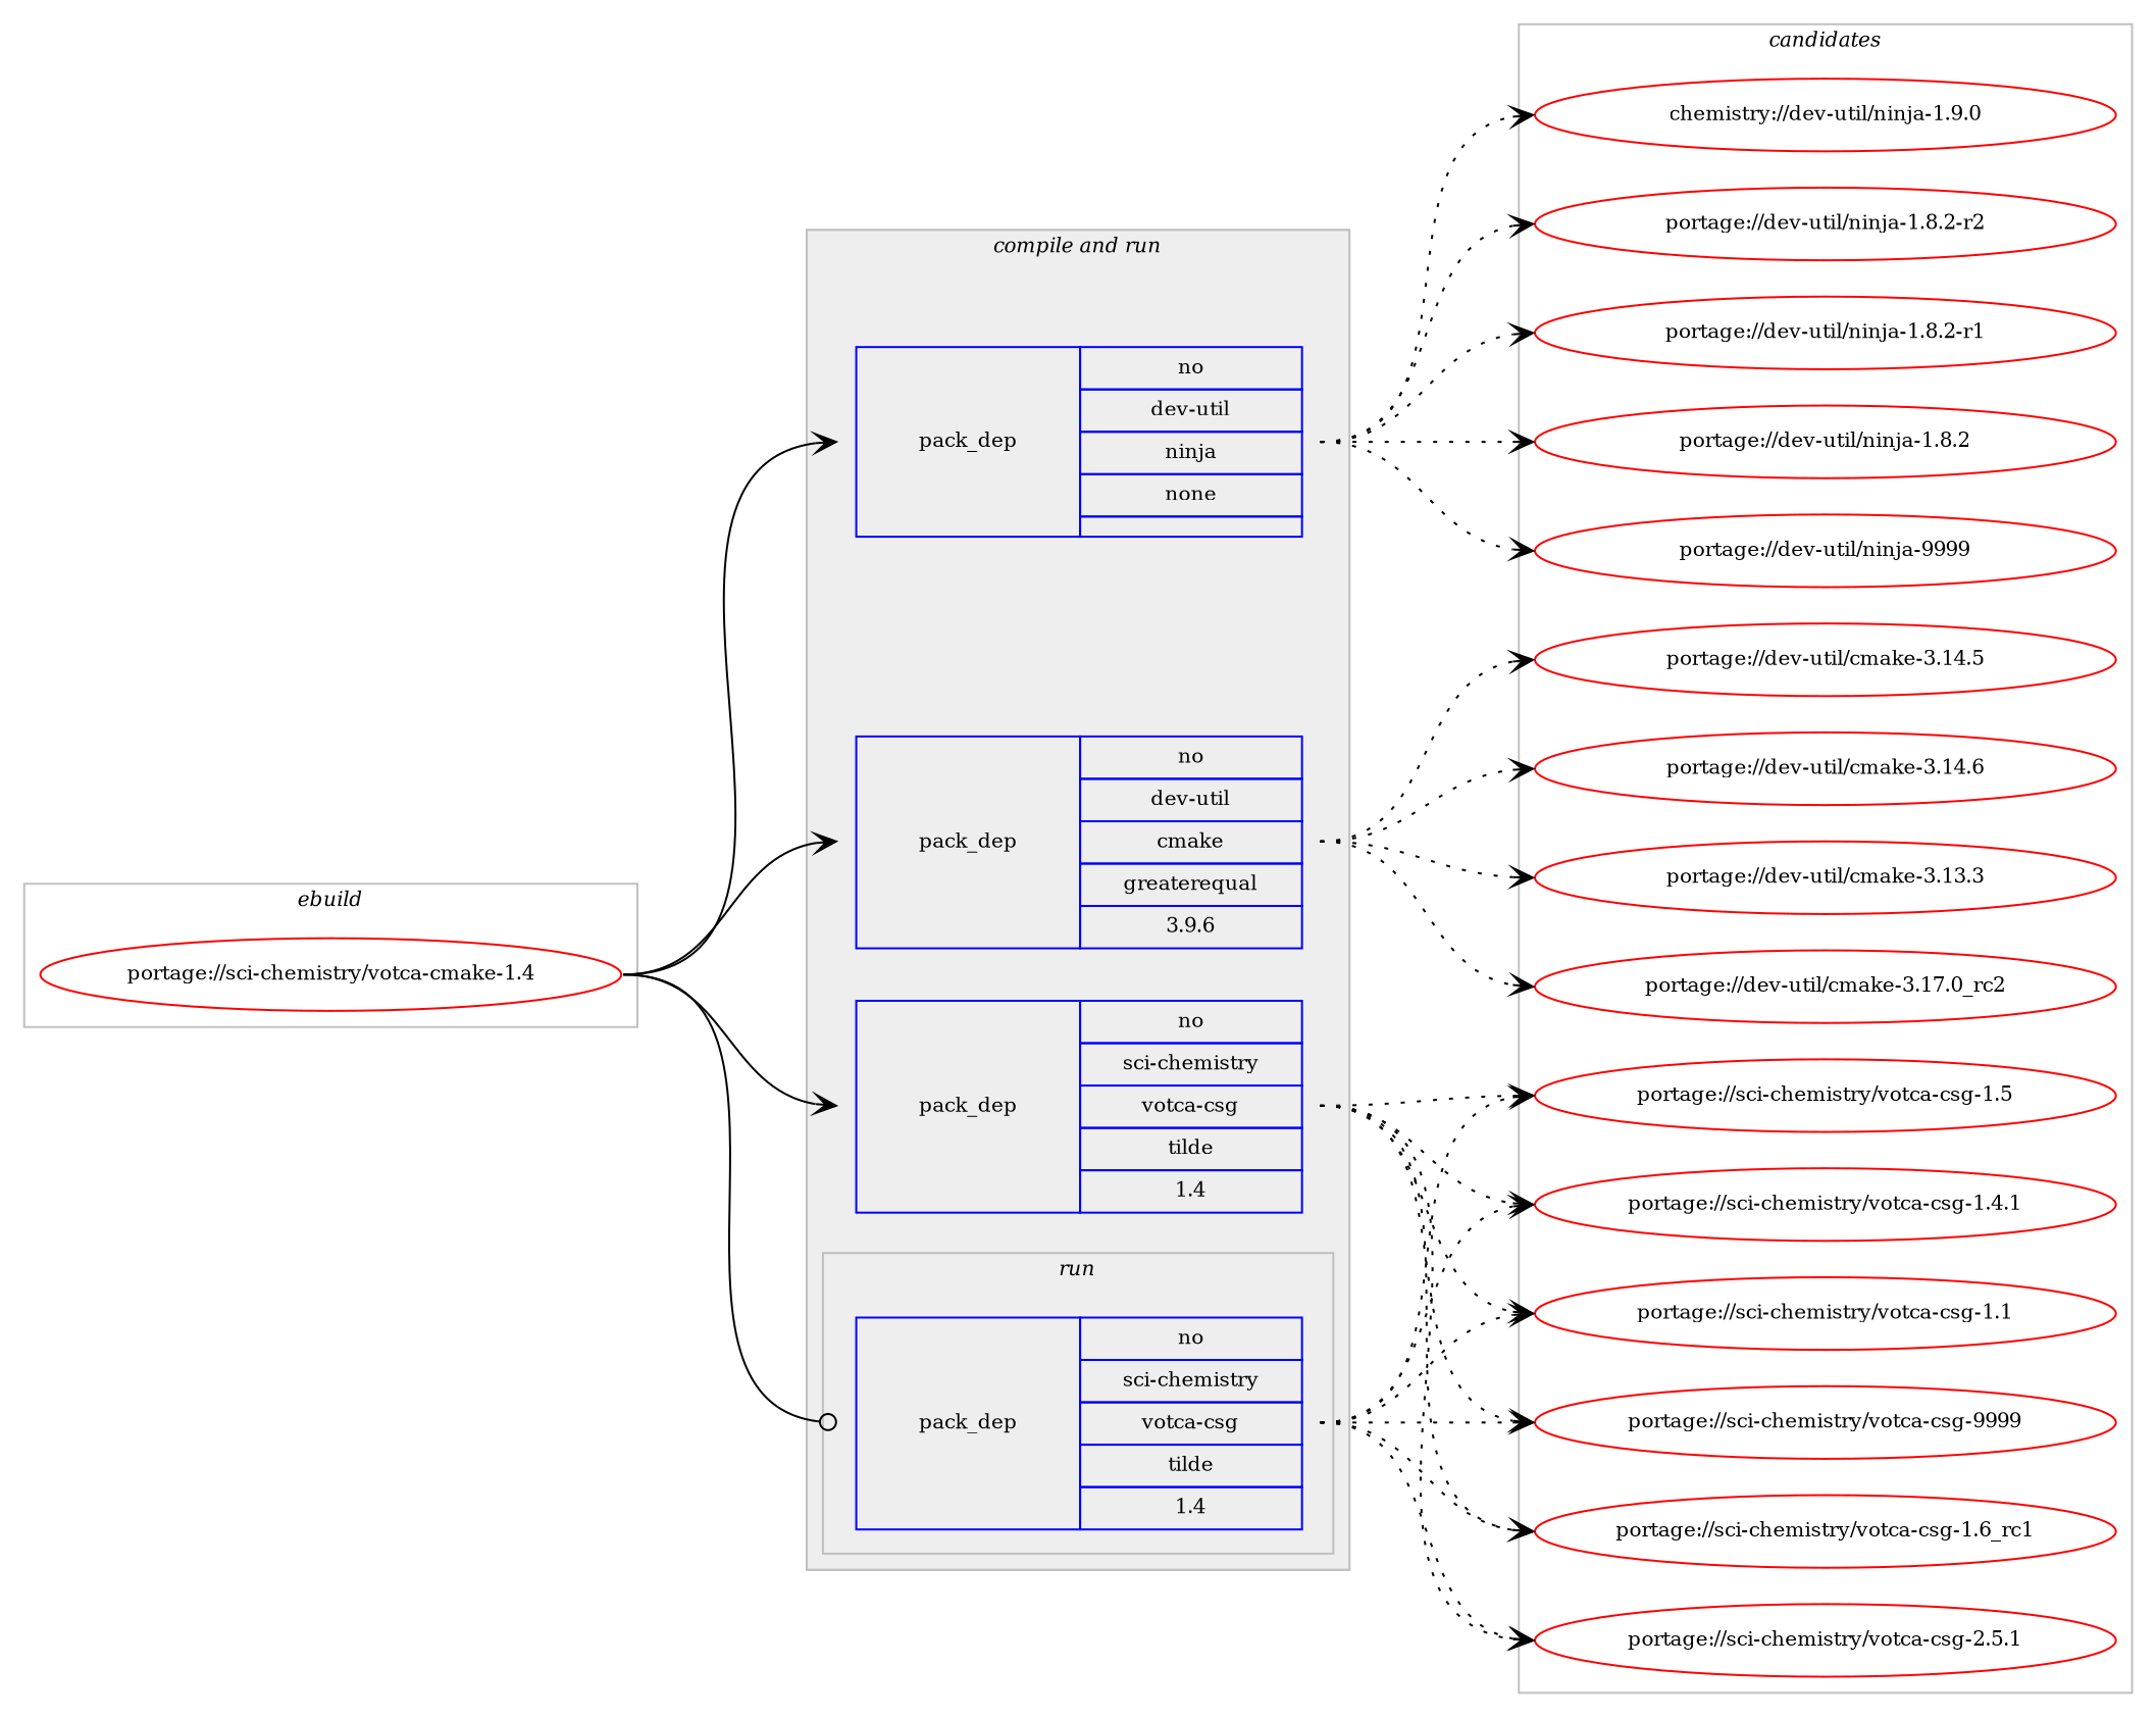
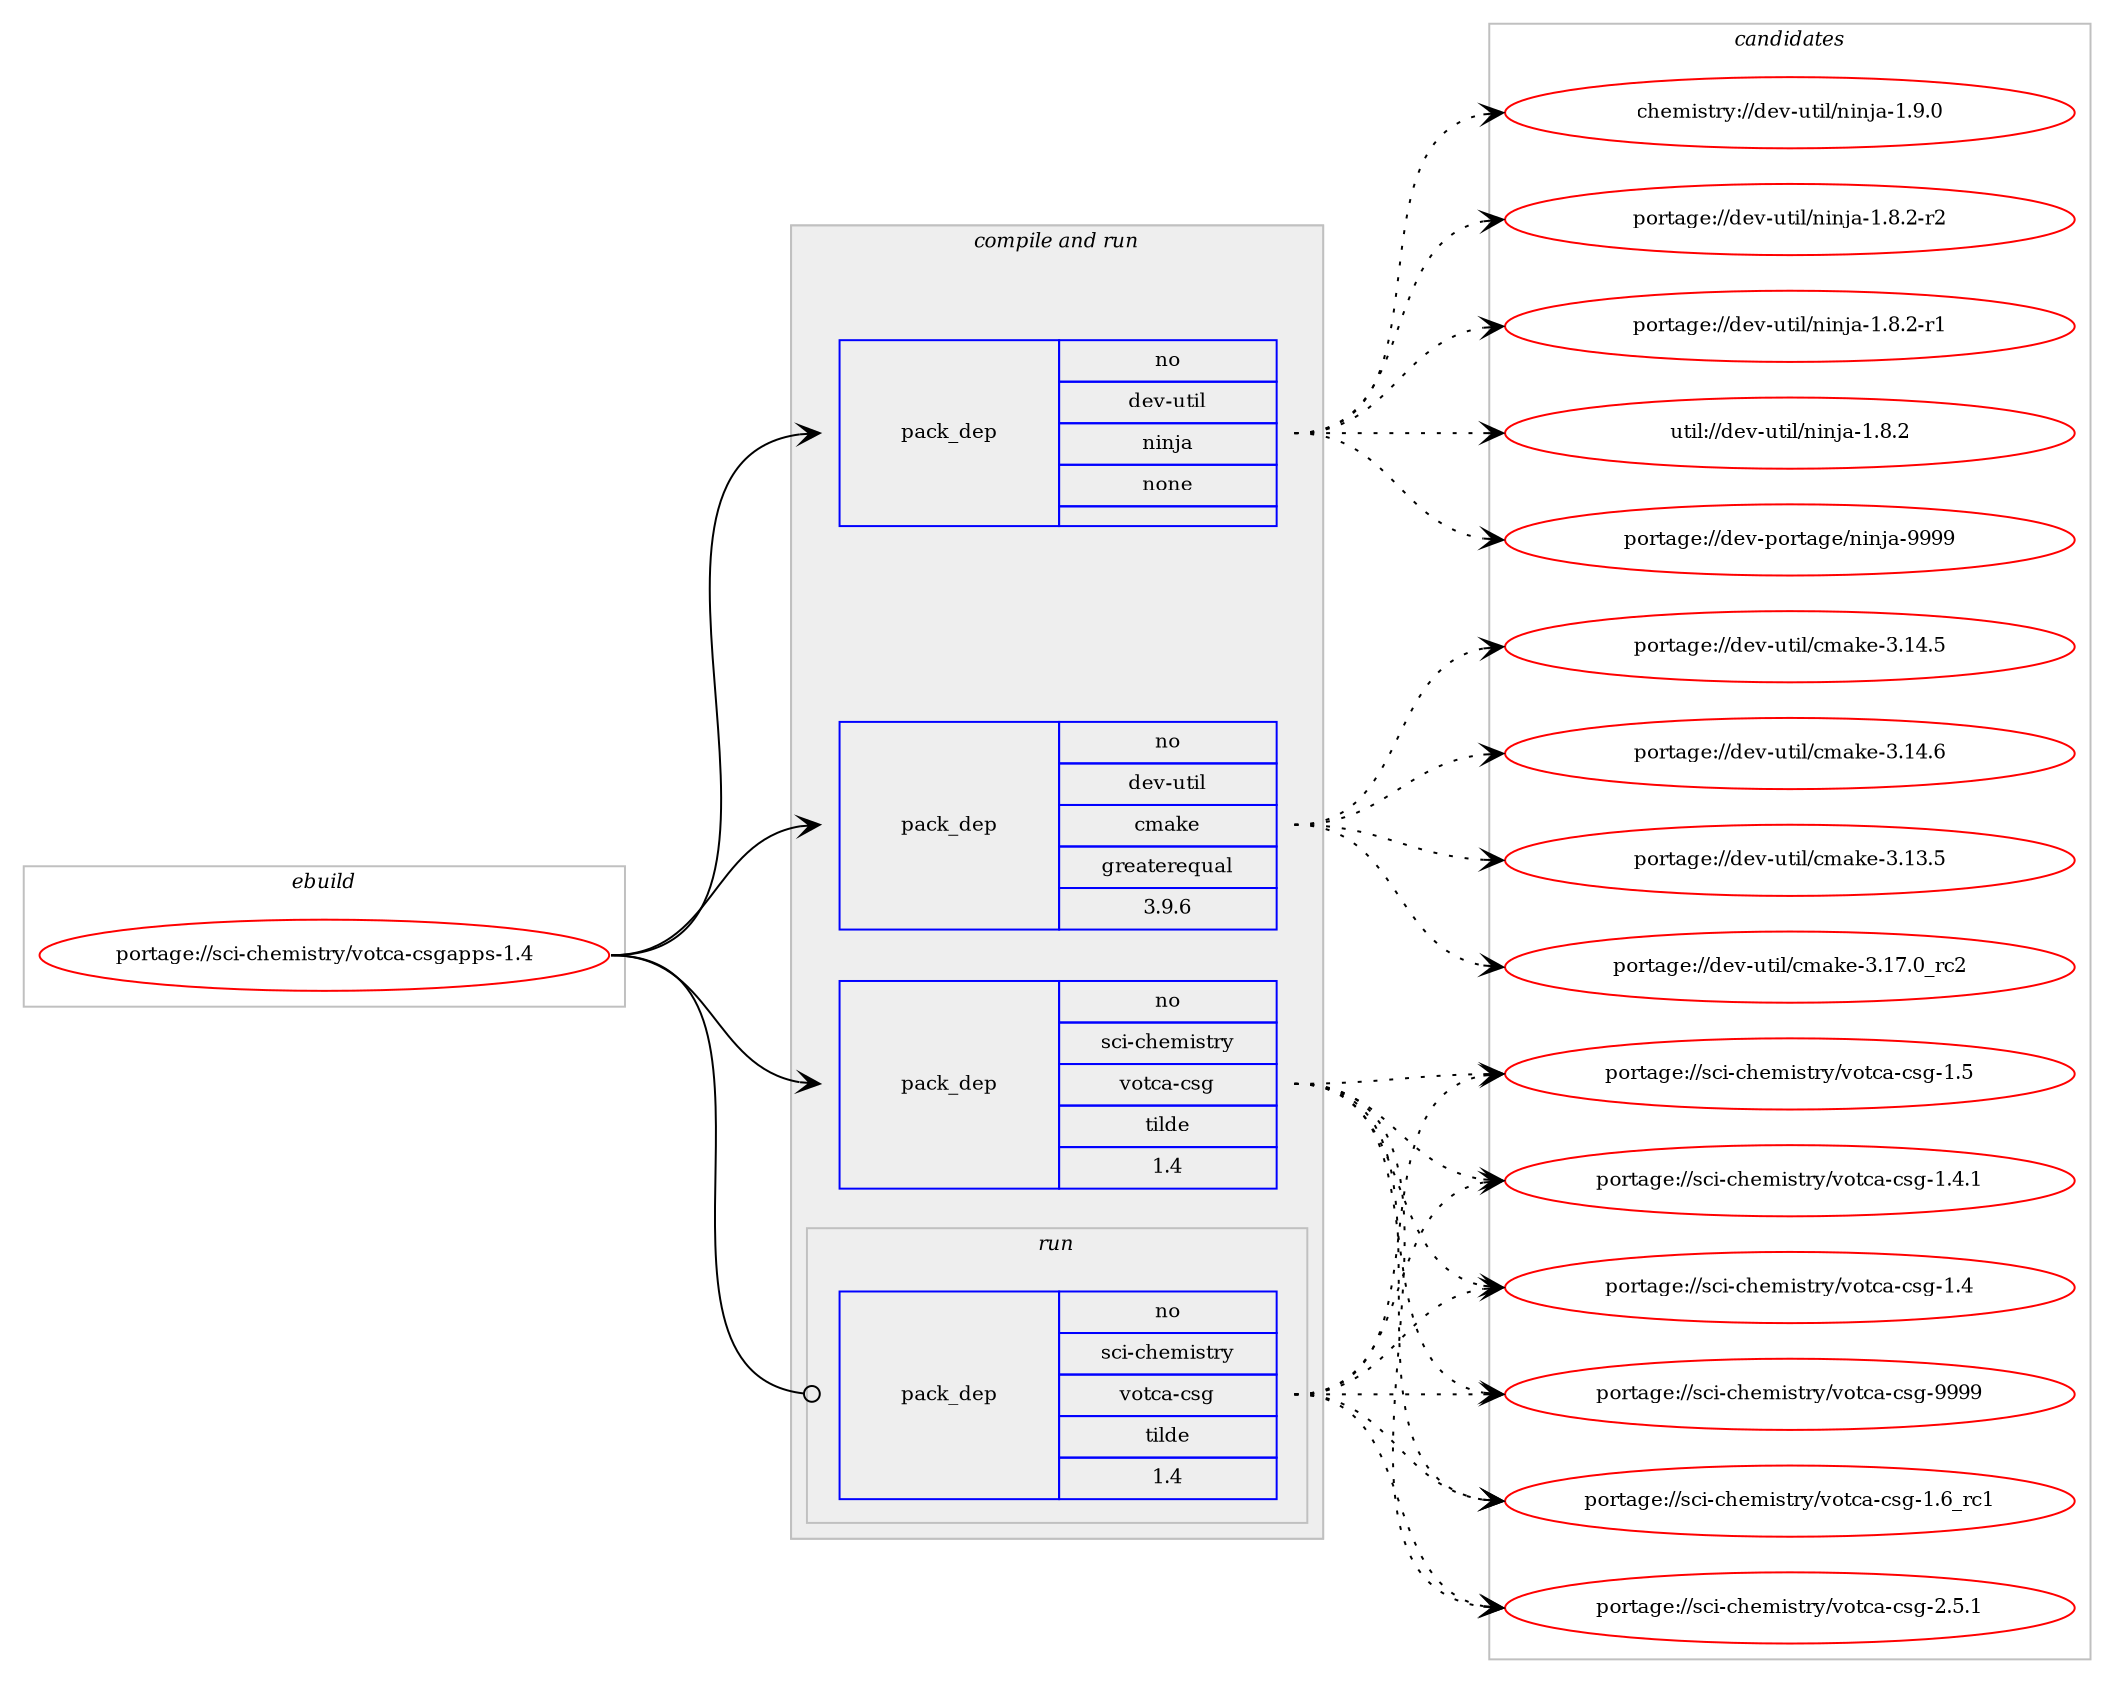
  digraph {
    compound=true
    concentrate=true
    fontname="DejaVu Serif"
    fontsize=10
    newrank=true
    rankdir=LR
    ranksep=1.5
    node [color=red fontname="DejaVu Serif" fontsize=10]
    edge [arrowhead=vee fontname="DejaVu Serif" headport=w style=dotted tailport=e weight=100]
-   n1 [label="portage://sci-chemistry/votca-cmake-1.4" width=4]
+   n1 [label="portage://sci-chemistry/votca-csgapps-1.4" width=4]
    n2 [color=blue label=<<TABLE BORDER="0" CELLBORDER="1" CELLSPACING="0" CELLPADDING="4" WIDTH="220"><TR><TD ROWSPAN="6" CELLPADDING="30">pack_dep</TD></TR><TR><TD WIDTH="110">no</TD></TR><TR><TD>dev-util</TD></TR><TR><TD>cmake</TD></TR><TR><TD>greaterequal</TD></TR><TR><TD>3.9.6</TD></TR></TABLE>> shape=none]
    n3 [color=blue label=<<TABLE BORDER="0" CELLBORDER="1" CELLSPACING="0" CELLPADDING="4" WIDTH="220"><TR><TD ROWSPAN="6" CELLPADDING="30">pack_dep</TD></TR><TR><TD WIDTH="110">no</TD></TR><TR><TD>dev-util</TD></TR><TR><TD>ninja</TD></TR><TR><TD>none</TD></TR><TR><TD></TD></TR></TABLE>> shape=none]
    n4 [color=blue label=<<TABLE BORDER="0" CELLBORDER="1" CELLSPACING="0" CELLPADDING="4" WIDTH="220"><TR><TD ROWSPAN="6" CELLPADDING="30">pack_dep</TD></TR><TR><TD WIDTH="110">no</TD></TR><TR><TD>sci-chemistry</TD></TR><TR><TD>votca-csg</TD></TR><TR><TD>tilde</TD></TR><TR><TD>1.4</TD></TR></TABLE>> shape=none]
    n5 [color=blue label=<<TABLE BORDER="0" CELLBORDER="1" CELLSPACING="0" CELLPADDING="4" WIDTH="220"><TR><TD ROWSPAN="6" CELLPADDING="30">pack_dep</TD></TR><TR><TD WIDTH="110">no</TD></TR><TR><TD>sci-chemistry</TD></TR><TR><TD>votca-csg</TD></TR><TR><TD>tilde</TD></TR><TR><TD>1.4</TD></TR></TABLE>> shape=none]
    n6 [label="portage://dev-util/cmake-3.17.0_rc2" width=4]
    n7 [label="portage://dev-util/cmake-3.14.5" width=4]
    n8 [label="portage://dev-util/cmake-3.14.6" width=4]
-   n9 [label="portage://dev-util/cmake-3.13.3" width=4]
-   n10 [label="portage://dev-util/ninja-9999" width=4]
+   n9 [label="portage://dev-util/cmake-3.13.5" width=4]
+   n10 [label="portage://dev-portage/ninja-9999" width=4]
    n11 [label="chemistry://dev-util/ninja-1.9.0" width=4]
    n12 [label="portage://dev-util/ninja-1.8.2-r2" width=4]
    n13 [label="portage://dev-util/ninja-1.8.2-r1" width=4]
-   n14 [label="portage://dev-util/ninja-1.8.2" width=4]
+   n14 [label="util://dev-util/ninja-1.8.2" width=4]
    n15 [label="portage://sci-chemistry/votca-csg-9999" width=4]
    n16 [label="portage://sci-chemistry/votca-csg-1.6_rc1" width=4]
    n17 [label="portage://sci-chemistry/votca-csg-2.5.1" width=4]
    n18 [label="portage://sci-chemistry/votca-csg-1.5" width=4]
    n19 [label="portage://sci-chemistry/votca-csg-1.4.1" width=4]
-   n20 [label="portage://sci-chemistry/votca-csg-1.1" width=4]
+   n20 [label="portage://sci-chemistry/votca-csg-1.4" width=4]
    subgraph cluster_1 {
      color=gray
      label=<<i>ebuild</i>>
      rank=same
      n1
    }
    subgraph cluster_2 {
      color=gray
      label=<<i>dependencies</i>>
      subgraph cluster_3 {
        color=gray
        fillcolor="#eeeeee"
        label=<<i>compile</i>>
        style=filled
        subgraph sub_4 {
          color=gray
          fillcolor="#eeeeee"
          label=<<i>compile</i>>
          style=filled
          n2
        }
        subgraph sub_5 {
          color=gray
          fillcolor="#eeeeee"
          label=<<i>compile</i>>
          style=filled
          n3
        }
        subgraph sub_6 {
          color=gray
          fillcolor="#eeeeee"
          label=<<i>compile</i>>
          style=filled
          n4
        }
      }
      subgraph cluster_7 {
        color=gray
        fillcolor="#eeeeee"
        label=<<i>compile and run</i>>
        style=filled
      }
      subgraph cluster_8 {
        color=gray
        fillcolor="#eeeeee"
        label=<<i>run</i>>
        style=filled
        subgraph sub_9 {
          color=gray
          fillcolor="#eeeeee"
          label=<<i>run</i>>
          style=filled
          n5
        }
      }
    }
    subgraph cluster_10 {
      color=gray
      label=<<i>candidates</i>>
      rank=same
      subgraph sub_11 {
        color=black
        label=<<i>candidates</i>>
        nodesep=1
        rank=same
        n6
        n7
        n8
        n9
      }
      subgraph sub_12 {
        color=black
        label=<<i>candidates</i>>
        nodesep=1
        rank=same
        n10
        n11
        n12
        n13
        n14
      }
      subgraph sub_13 {
        color=black
        label=<<i>candidates</i>>
        nodesep=1
        rank=same
        n15
        n16
        n17
        n18
        n19
        n20
      }
      subgraph sub_14 {
        color=black
        label=<<i>candidates</i>>
        nodesep=1
        rank=same
        n15
        n16
        n17
        n18
        n19
        n20
      }
    }
    n1 -> n2 [style=solid weight=20]
    n1 -> n3 [style=solid weight=20]
    n1 -> n4 [style=solid weight=20]
    n1 -> n5 [arrowhead=odot style=solid weight=20]
    n2 -> n6
    n2 -> n7
    n2 -> n8
    n2 -> n9
    n3 -> n10
    n3 -> n11
    n3 -> n12
    n3 -> n13
    n3 -> n14
    n4 -> n15
    n4 -> n16
    n4 -> n17
    n4 -> n18
    n4 -> n19
    n4 -> n20
    n5 -> n15
    n5 -> n16
    n5 -> n17
    n5 -> n18
    n5 -> n19
    n5 -> n20
  }
